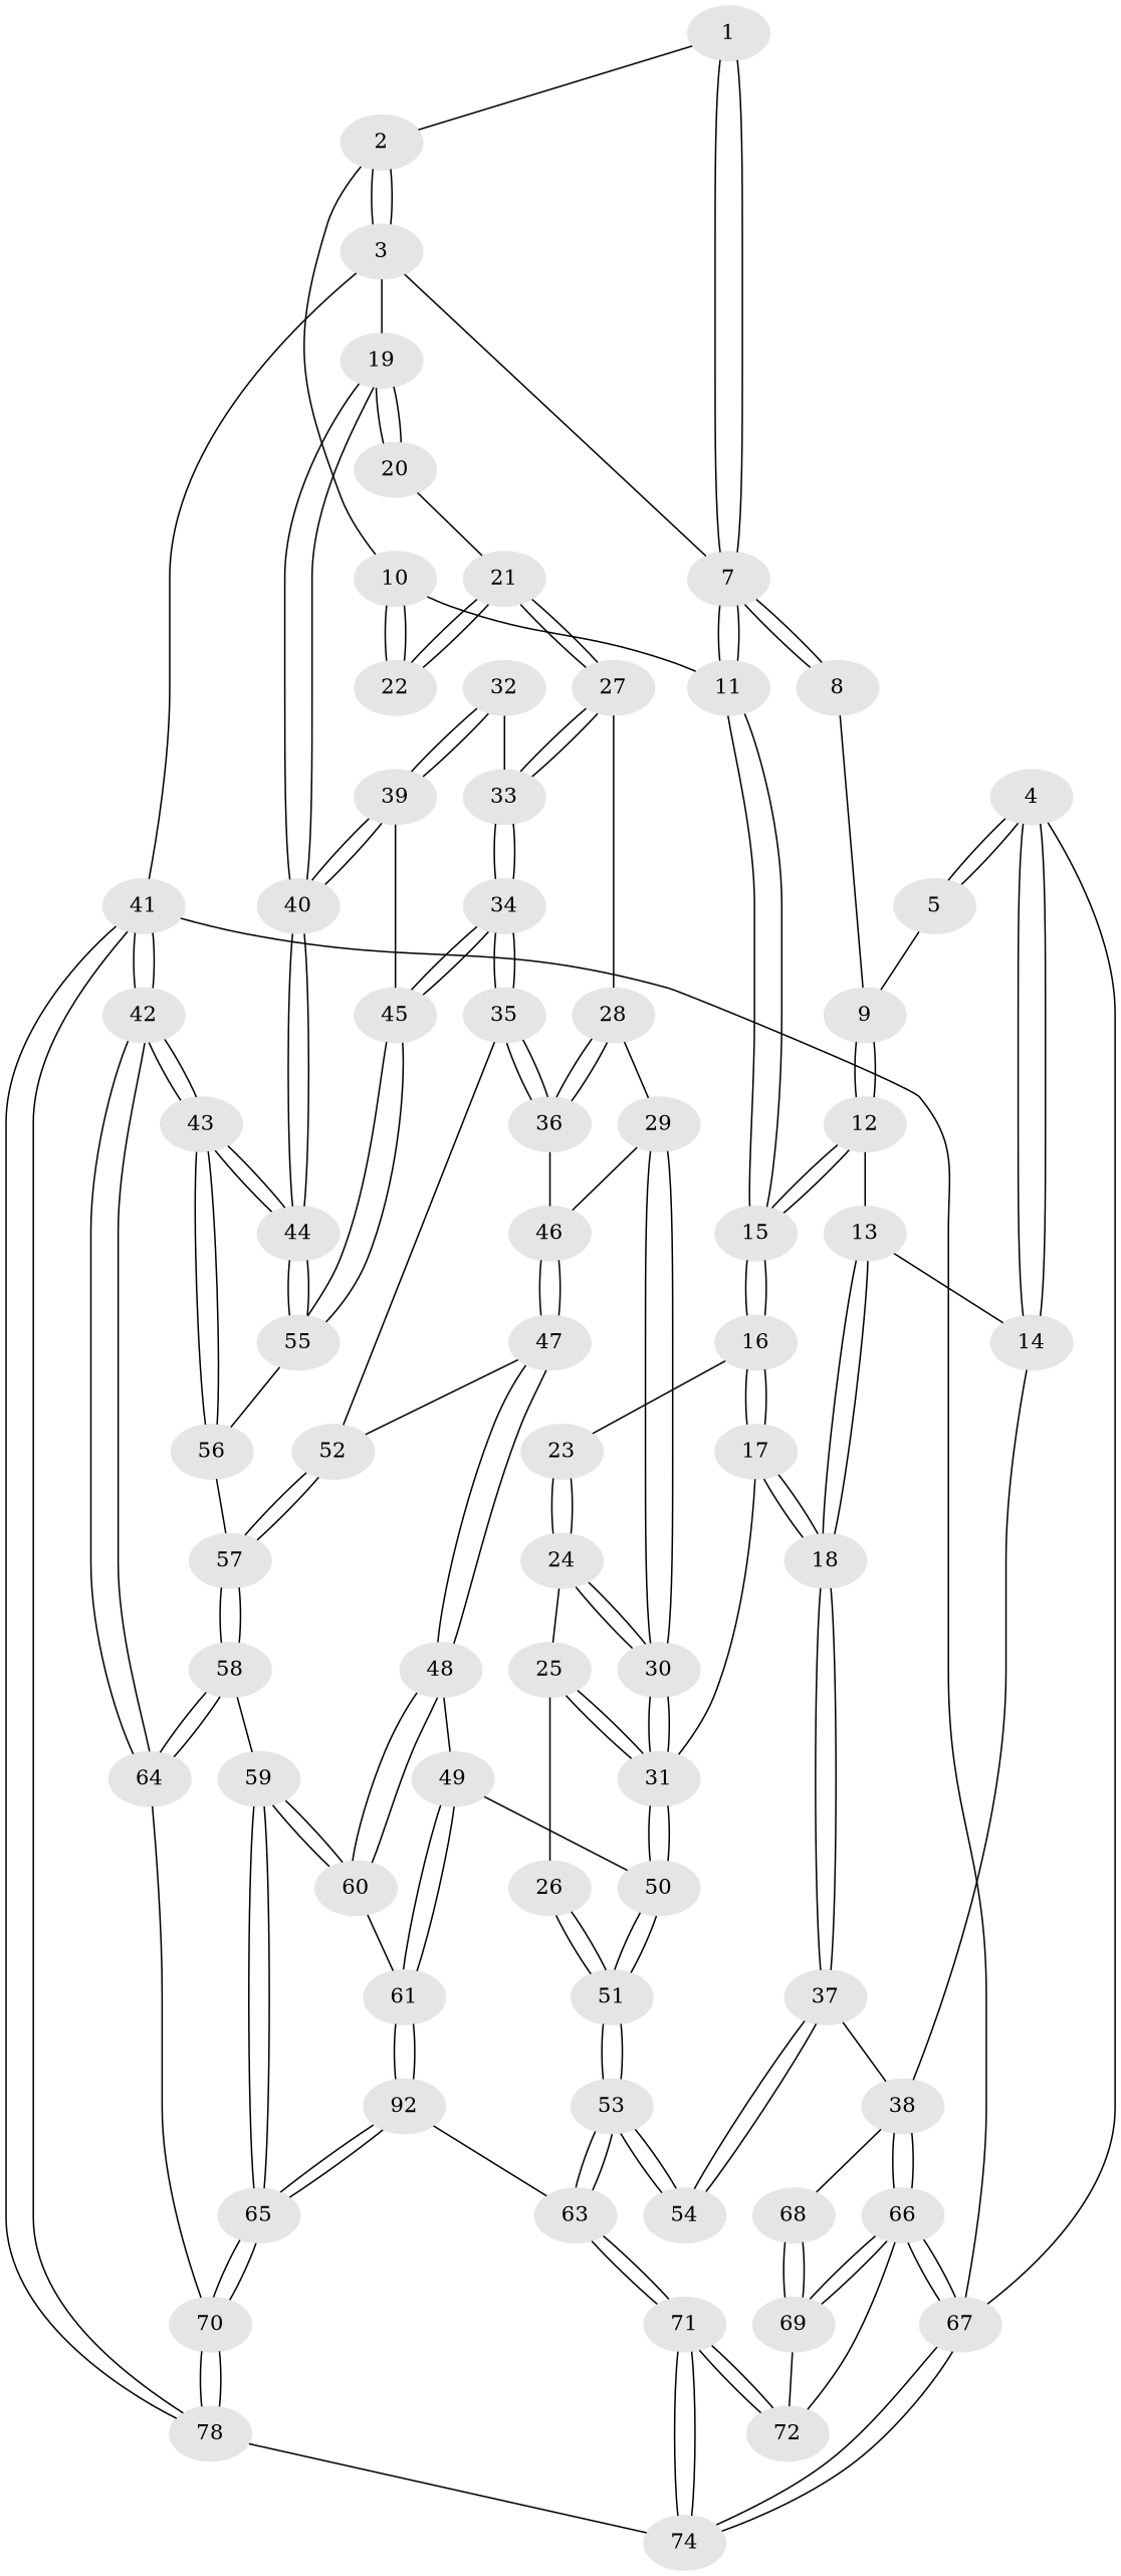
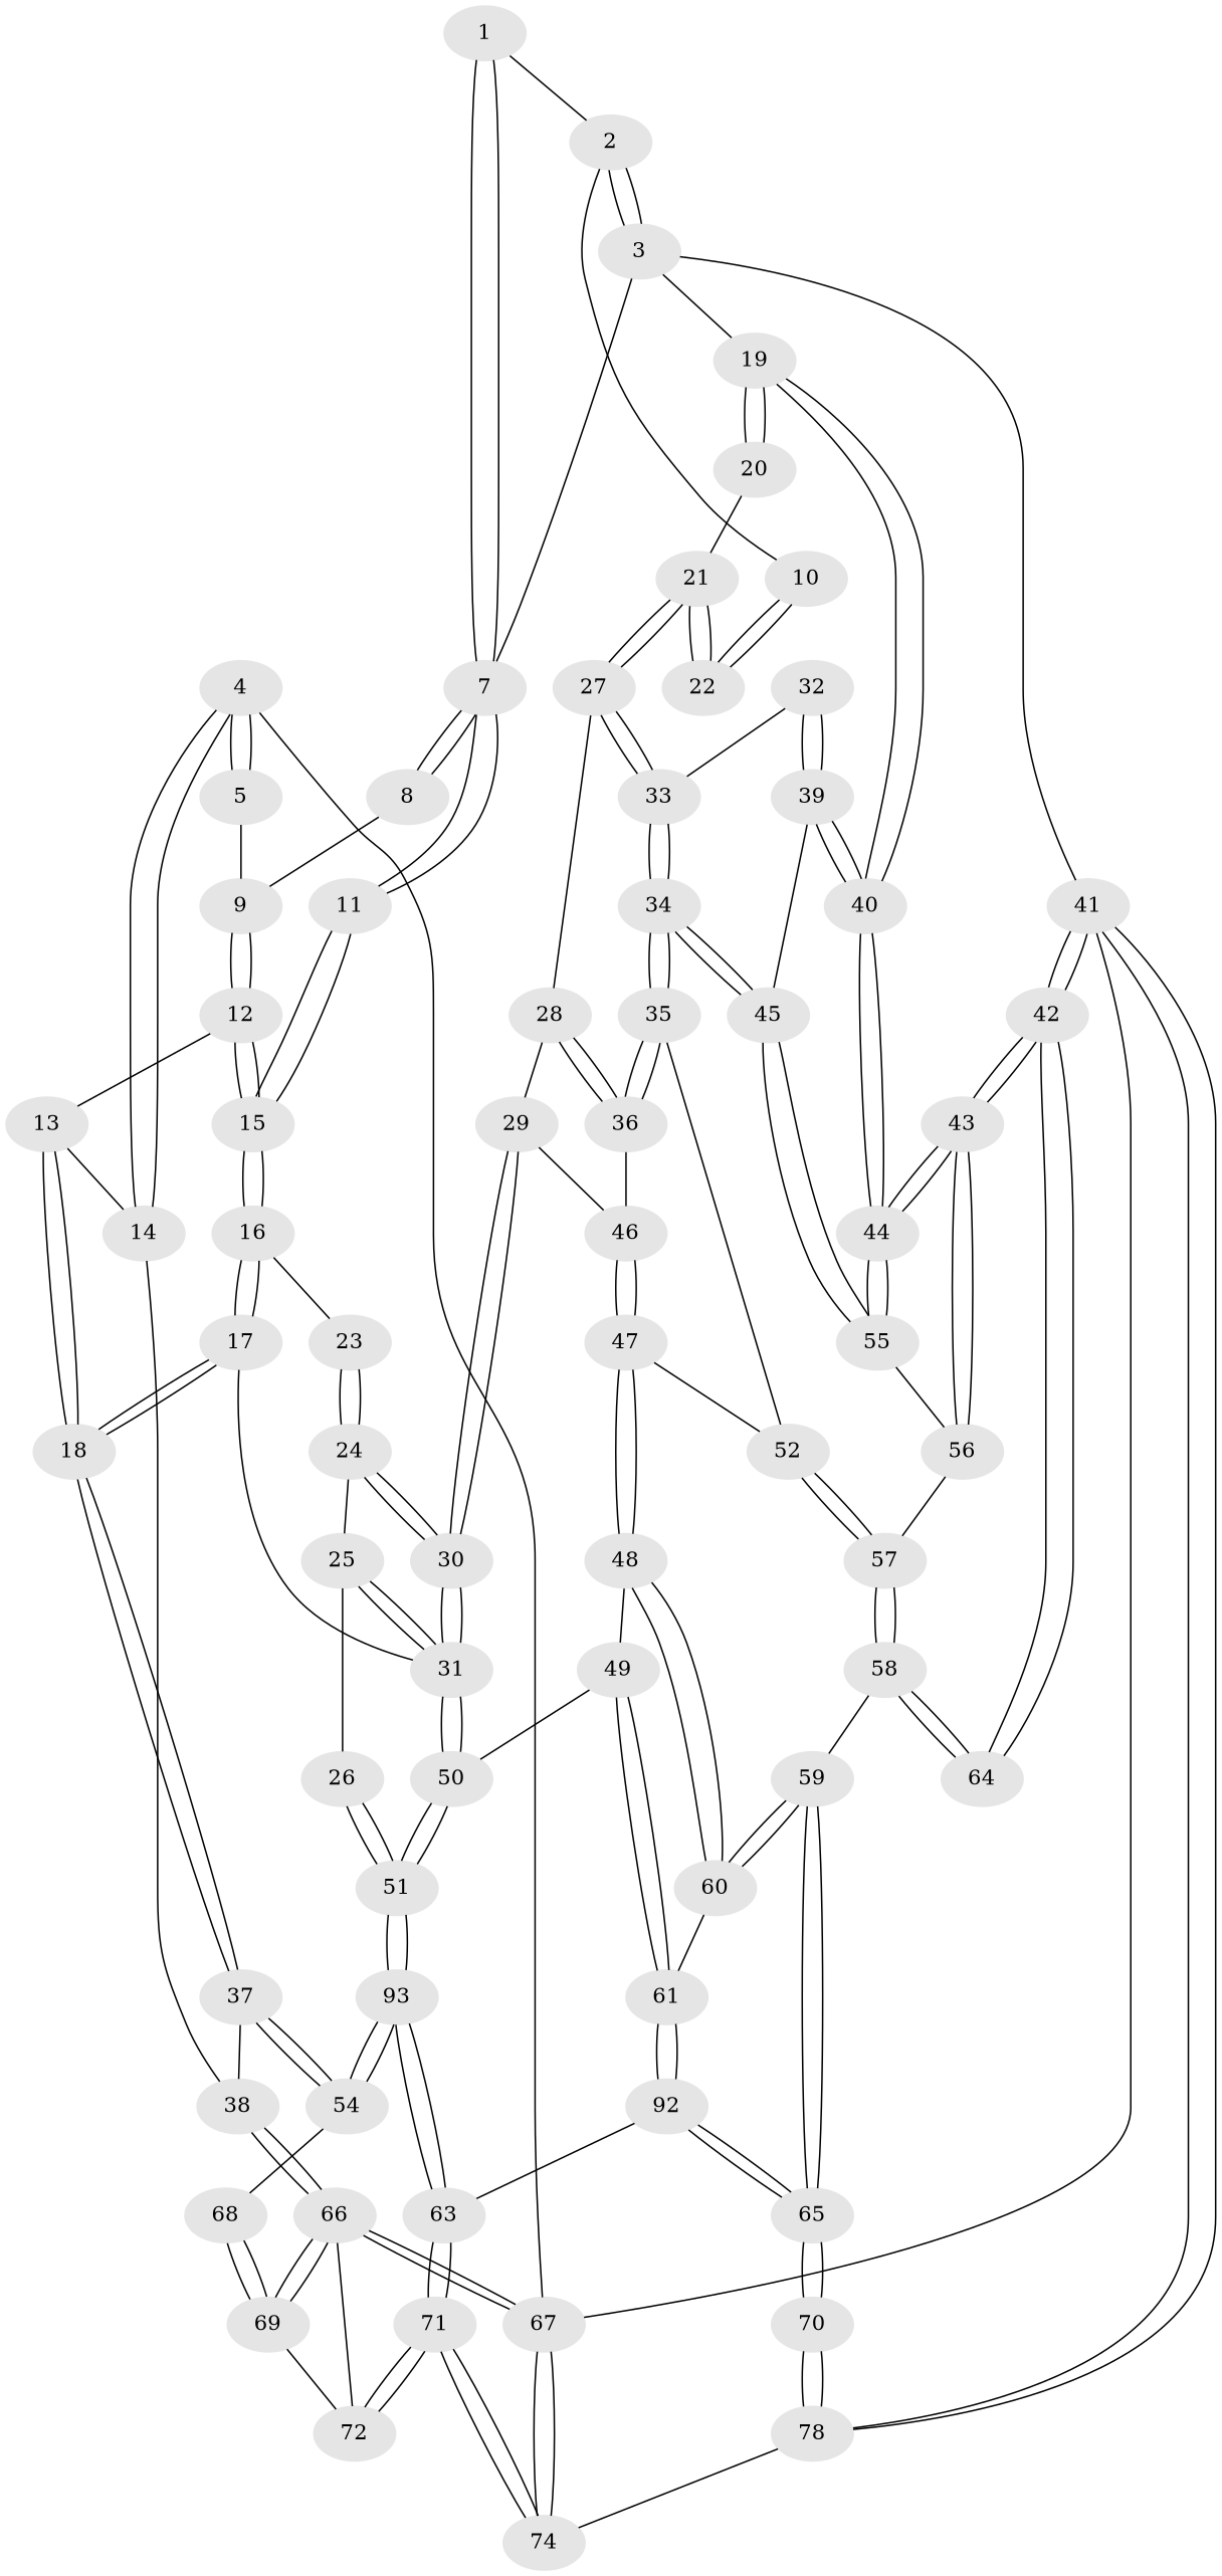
  graph {
    node [color=gray90 style=filled]
    1
    2
    7
    3
    10
    8
    11
    19
    41
    22
    4
    5
    14
    67
    20
    40
    42
    n18 [label=78]
    9
    38
    74
    12
    15
    13
    16
    18
    37
    66
    17
    23
    31
    24
    26
    51
    54
    21
    44
    27
    32
    33
    39
    28
    25
    30
    50
-   53
+   53 [label=93]
    29
    36
    34
    46
    47
    45
    35
    52
    55
    57
    68
    69
    72
    43
    64
    56
    70
    48
    49
    60
    61
    n68 [label=92]
    63
    58
    71
    59
    65
    1 -- 2
    1 -- 7
    1 -- 7
    2 -- 3
    2 -- 3
    2 -- 10
    7 -- 8
    7 -- 8
    7 -- 11
    7 -- 11
    3 -- 7
    3 -- 19
    3 -- 41
-   10 -- 11
    10 -- 22
    10 -- 22
    8 -- 9
    11 -- 15
    11 -- 15
    19 -- 20
    19 -- 20
    19 -- 40
    19 -- 40
    41 -- 67
    41 -- 42
    41 -- 42
    41 -- n18
    41 -- n18
    4 -- 5
    4 -- 5
    4 -- 14
    4 -- 14
    4 -- 67
    5 -- 9
    14 -- 38
    67 -- 74
    67 -- 74
    20 -- 21
    40 -- 44
    40 -- 44
    42 -- 43
    42 -- 43
    42 -- 64
    42 -- 64
    n18 -- 74
    9 -- 12
    9 -- 12
    38 -- 66
    38 -- 66
    12 -- 15
    12 -- 15
    12 -- 13
    15 -- 16
    15 -- 16
    13 -- 14
    13 -- 18
    13 -- 18
    16 -- 17
    16 -- 17
    16 -- 23
    18 -- 37
    18 -- 37
    37 -- 38
    37 -- 54
    37 -- 54
    66 -- 67
    66 -- 67
    66 -- 69
    66 -- 69
    66 -- 72
    17 -- 18
    17 -- 18
    17 -- 31
    23 -- 24
    23 -- 24
    31 -- 50
    31 -- 50
    24 -- 25
    24 -- 30
    24 -- 30
    26 -- 51
    26 -- 51
    51 -- 53
    51 -- 53
-   38 -- 68
+   54 -- 68
    21 -- 22
    21 -- 22
    21 -- 27
    21 -- 27
    44 -- 55
    44 -- 55
    27 -- 33
    27 -- 33
    27 -- 28
    32 -- 33
    32 -- 39
    32 -- 39
    33 -- 34
    33 -- 34
    39 -- 40
    39 -- 40
    39 -- 45
    28 -- 29
    28 -- 36
    28 -- 36
    25 -- 31
    25 -- 31
    25 -- 26
    30 -- 31
    30 -- 31
    50 -- 51
    50 -- 51
    53 -- 54
    53 -- 54
    53 -- 63
    53 -- 63
    29 -- 30
    29 -- 30
    29 -- 46
    36 -- 46
    34 -- 45
    34 -- 45
    34 -- 35
    34 -- 35
    46 -- 47
    46 -- 47
    47 -- 52
    47 -- 48
    47 -- 48
    45 -- 55
    45 -- 55
    35 -- 36
    35 -- 36
    35 -- 52
    52 -- 57
    52 -- 57
    55 -- 56
    57 -- 58
    57 -- 58
    68 -- 69
    68 -- 69
    69 -- 72
    43 -- 44
    43 -- 44
    43 -- 56
    43 -- 56
-   64 -- 70
    56 -- 57
    70 -- n18
    70 -- n18
    48 -- 49
    48 -- 60
    48 -- 60
    49 -- 50
    49 -- 61
    49 -- 61
    60 -- 61
    61 -- n68
    61 -- n68
    n68 -- 63
    n68 -- 65
    n68 -- 65
    63 -- 71
    63 -- 71
    58 -- 64
    58 -- 64
    58 -- 59
    71 -- 74
    71 -- 74
    71 -- 72
    71 -- 72
    59 -- 60
    59 -- 60
    59 -- 65
    59 -- 65
    65 -- 70
    65 -- 70
  }
